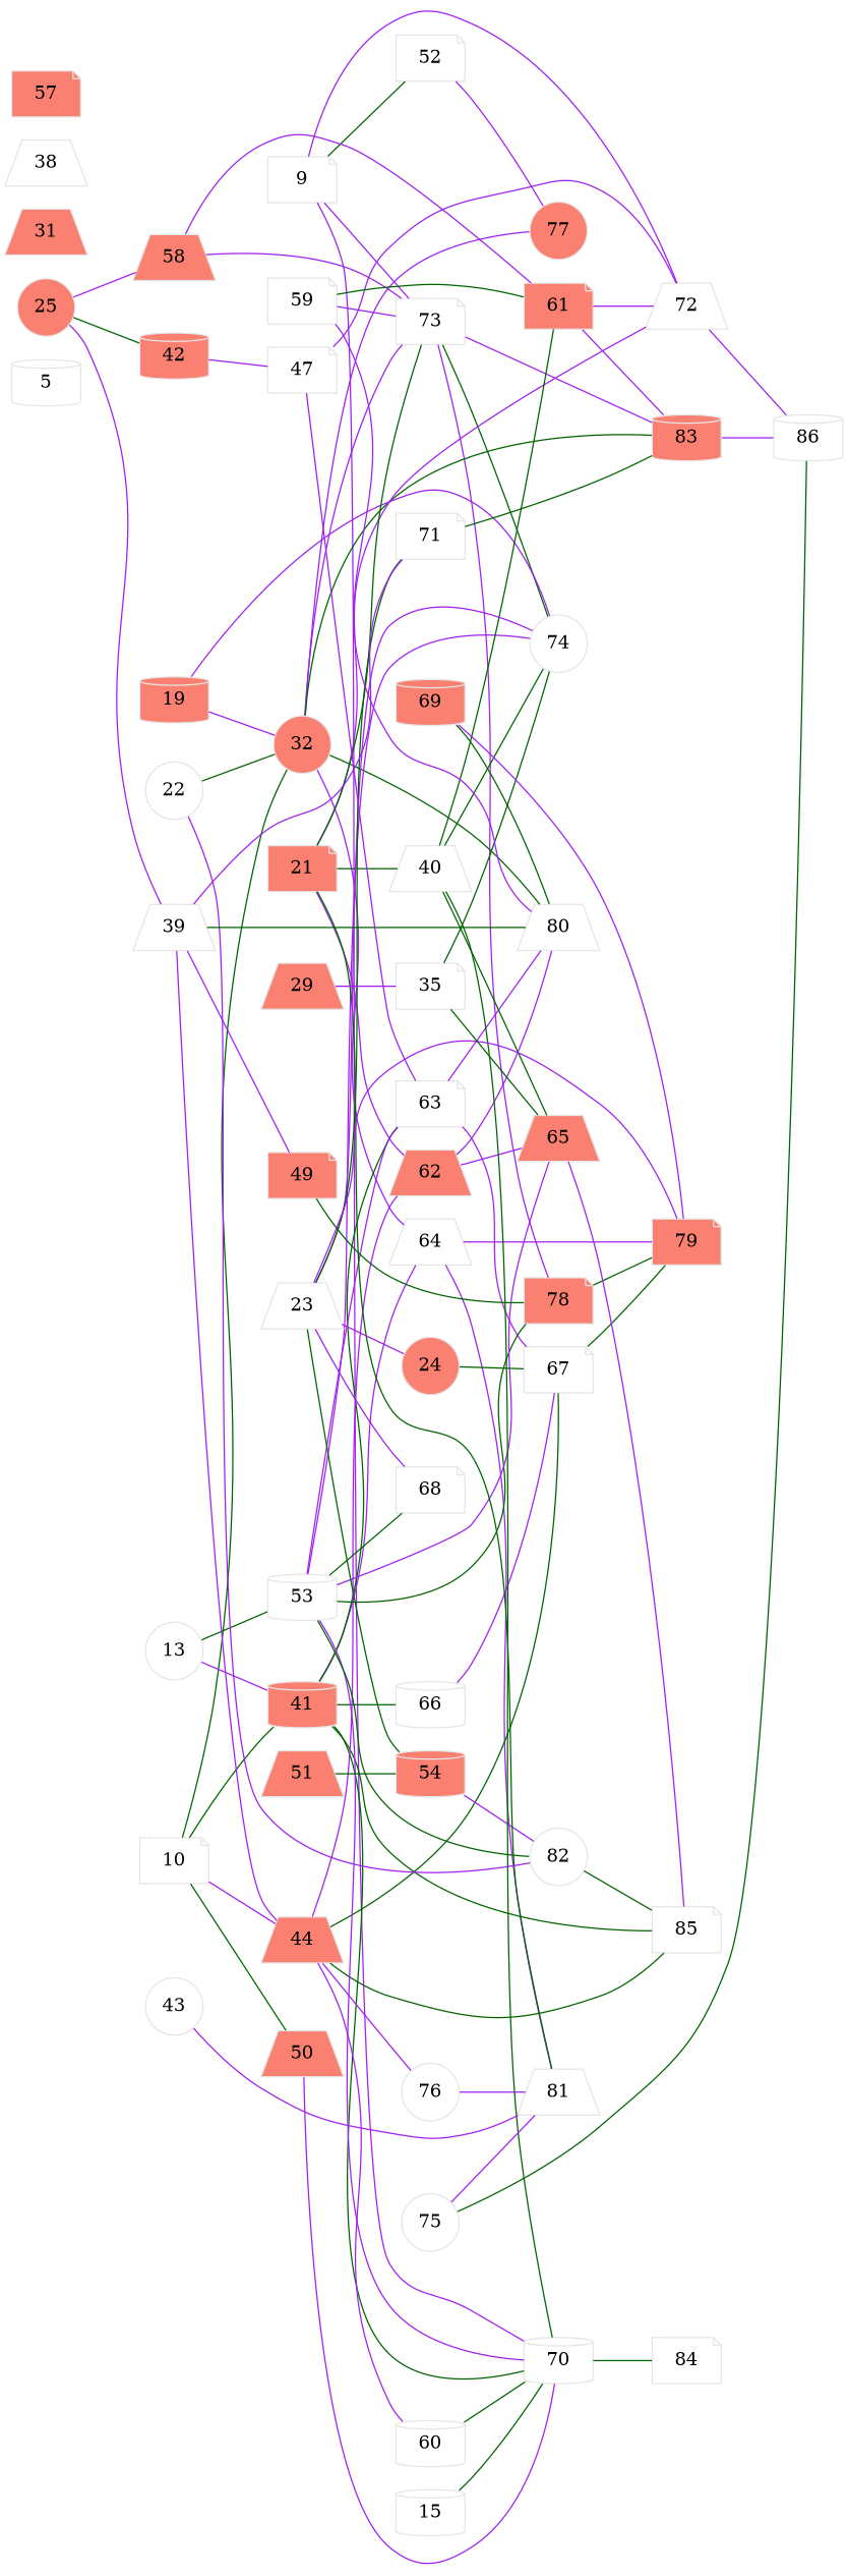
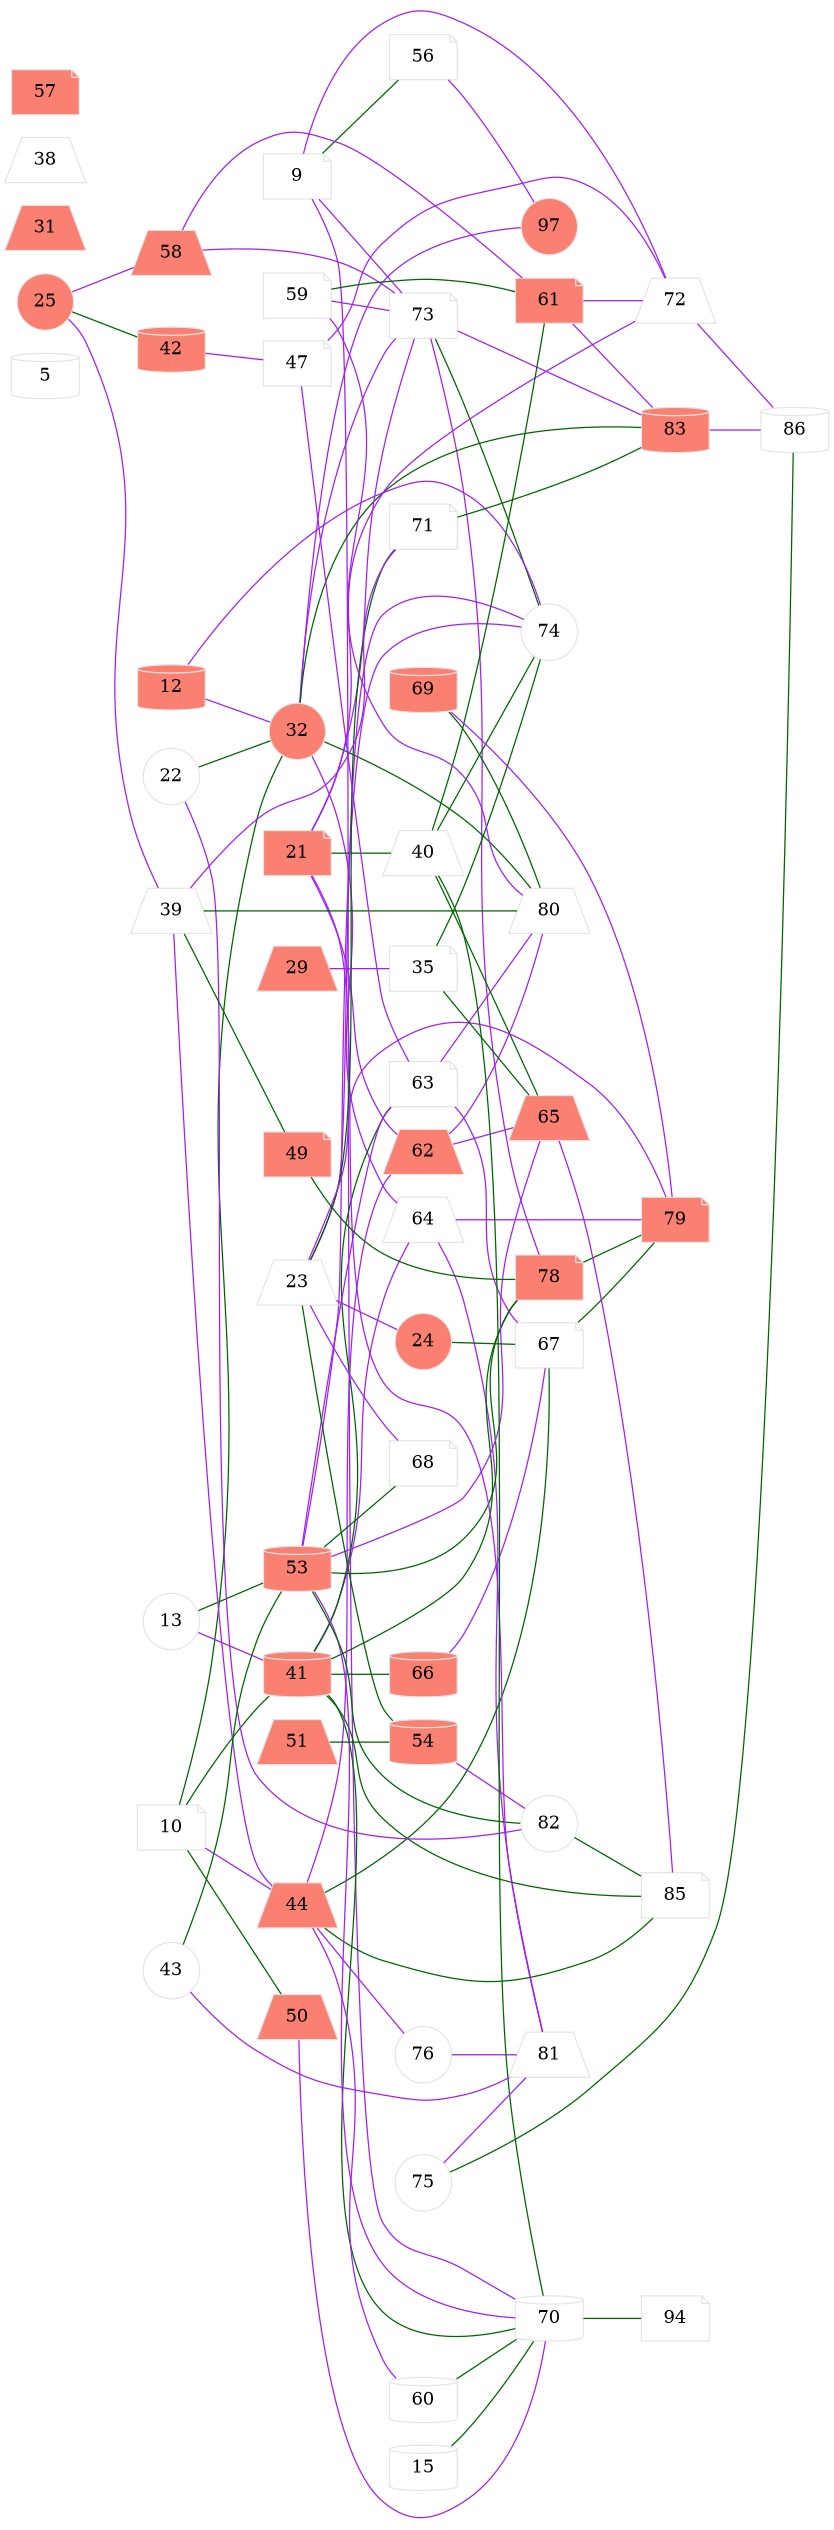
  graph {
    rankdir=LR
    node [color=gray90 fillcolor=white shape=note style=filled]
    edge [color=purple]
    5 [shape=cylinder]
    9
-   52
+   52 [label=56]
    70 [shape=cylinder super="+46+6"]
    72 [shape=trapezium super="+1"]
    73 [super="+11"]
-   77 [fillcolor=salmon shape=circle]
-   84
+   77 [fillcolor=salmon shape=circle label=97]
+   84 [label=94]
    86 [shape=cylinder super="+37"]
    74 [shape=circle super="+28+48"]
    83 [fillcolor=salmon shape=cylinder]
    78 [fillcolor=salmon super="+34"]
    32 [fillcolor=salmon shape=circle super="+26+3"]
    64 [shape=trapezium super="+16"]
    80 [shape=trapezium super="+36"]
    10
    41 [fillcolor=salmon shape=cylinder super="+2+18"]
    44 [fillcolor=salmon shape=trapezium super="+33+30"]
    50 [fillcolor=salmon shape=trapezium]
    63 [super="+20"]
-   66 [shape=cylinder]
+   66 [fillcolor=salmon shape=cylinder]
    85
    62 [fillcolor=salmon shape=trapezium super="+56"]
    67 [super="+8+27"]
    60 [shape=cylinder]
    76 [shape=circle]
    13 [shape=circle]
-   53 [shape=cylinder super="+7+12+45"]
+   53 [fillcolor=salmon shape=cylinder super="+7+12+45"]
    82 [shape=circle]
    68
    65 [fillcolor=salmon shape=trapezium super="+55"]
    51 [fillcolor=salmon shape=trapezium]
    54 [fillcolor=salmon shape=cylinder]
    15 [shape=cylinder]
-   19 [fillcolor=salmon shape=cylinder]
+   19 [fillcolor=salmon shape=cylinder label=12]
    21 [fillcolor=salmon]
    40 [shape=trapezium]
    81 [shape=trapezium]
    61 [fillcolor=salmon]
    22 [shape=circle]
    23 [shape=trapezium]
    24 [fillcolor=salmon shape=circle]
    71
    79 [fillcolor=salmon]
    25 [fillcolor=salmon shape=circle super="+17"]
    39 [shape=trapezium]
    42 [fillcolor=salmon shape=cylinder]
    58 [fillcolor=salmon shape=trapezium]
    49 [fillcolor=salmon]
    47
    29 [fillcolor=salmon shape=trapezium]
    35
    31 [fillcolor=salmon shape=trapezium]
    38 [shape=trapezium]
    43 [shape=circle]
    57 [fillcolor=salmon]
    59
    69 [fillcolor=salmon shape=cylinder]
    75 [shape=circle]
    9 -- 52 [color=darkgreen]
    9 -- 70
    9 -- 72
    9 -- 73
    52 -- 77
    70 -- 84 [color=darkgreen]
    72 -- 86
    73 -- 74 [color=darkgreen]
    73 -- 83
    73 -- 78
    83 -- 86 [weight=2]
    78 -- 79 [color=darkgreen]
    32 -- 73
    32 -- 77
    32 -- 83 [color=darkgreen]
    32 -- 64
    32 -- 80 [color=darkgreen weight=2]
    64 -- 81
    64 -- 79
    10 -- 32 [color=darkgreen]
    10 -- 41 [color=darkgreen]
    10 -- 44
    10 -- 50 [color=darkgreen]
    41 -- 70 [color=darkgreen weight=2]
+   41 -- 78 [color=darkgreen]
    41 -- 64
    41 -- 63 [color=darkgreen]
    41 -- 66 [color=darkgreen]
    41 -- 85 [color=darkgreen]
    44 -- 85 [color=darkgreen]
    44 -- 62
    44 -- 67 [color=darkgreen]
    44 -- 60
    44 -- 76
    50 -- 70
    63 -- 80 [weight=2]
    63 -- 67 [weight=2]
    66 -- 67
    62 -- 80 [weight=2]
    62 -- 65
    67 -- 79 [color=darkgreen]
    60 -- 70 [color=darkgreen]
    76 -- 81
    13 -- 41
    13 -- 53 [color=darkgreen]
    53 -- 70 [weight=2]
    53 -- 74 [weight=2]
    53 -- 78 [color=darkgreen weight=2]
    53 -- 63
    53 -- 82 [color=darkgreen]
    53 -- 68 [color=darkgreen]
    53 -- 65
    82 -- 85 [color=darkgreen]
    65 -- 85
    51 -- 54 [color=darkgreen]
    54 -- 82
    15 -- 70 [color=darkgreen]
    19 -- 74
    19 -- 32
    21 -- 72
-   21 -- 73 [color=darkgreen]
+   21 -- 73
    21 -- 62 [weight=2]
    21 -- 40 [color=darkgreen]
-   21 -- 81 [color=darkgreen]
+   21 -- 81
    40 -- 70 [color=darkgreen weight=2]
    40 -- 74 [color=darkgreen weight=2]
    40 -- 65 [color=darkgreen weight=2]
    40 -- 61 [color=darkgreen]
    61 -- 72 [weight=2]
    61 -- 83
    22 -- 32 [color=darkgreen]
    22 -- 82
    23 -- 74
    23 -- 68
    23 -- 54 [color=darkgreen]
    23 -- 24
    23 -- 71 [color=darkgreen]
    23 -- 79
    24 -- 67 [color=darkgreen]
    71 -- 83 [color=darkgreen]
    25 -- 39
    25 -- 42 [color=darkgreen]
    25 -- 58 [weight=2]
    39 -- 80 [color=darkgreen]
    39 -- 44
    39 -- 71
-   39 -- 49
+   39 -- 49 [color=darkgreen]
    42 -- 47
    58 -- 73
    58 -- 61
    49 -- 78 [color=darkgreen]
    47 -- 72
    47 -- 63
    29 -- 35
    35 -- 74 [color=darkgreen]
    35 -- 65 [color=darkgreen]
+   43 -- 53 [color=darkgreen]
    43 -- 81
    59 -- 73
    59 -- 80
    59 -- 61 [color=darkgreen]
    69 -- 80 [color=darkgreen]
    69 -- 79
    75 -- 86 [color=darkgreen]
    75 -- 81
  }
